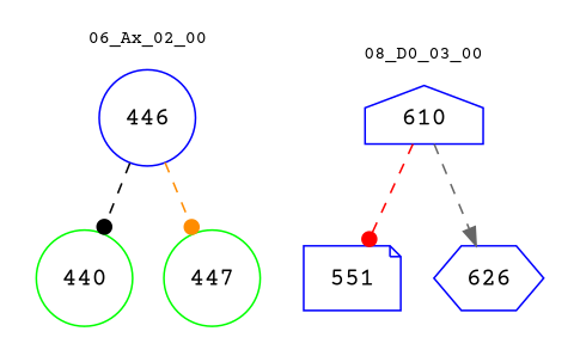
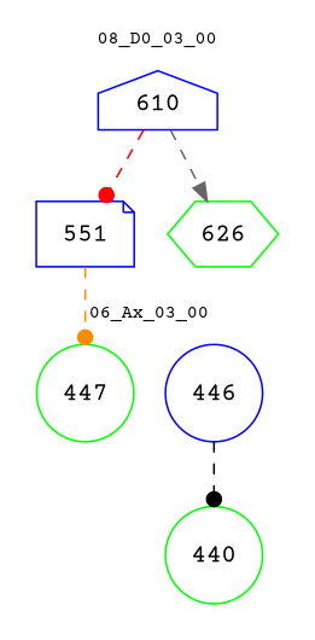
  digraph {
    fontname="Courier Prime"
    node [color=blue fontname="Courier Prime" shape=circle]
    edge [arrowhead=dot fontname="Courier Prime" style=dashed]
    n1 [label=446]
    n2 [color=green label=440]
    n3 [color=green label=447]
    n4 [label=610 shape=house]
    n5 [label=551 shape=note]
-   n6 [label=626 shape=hexagon]
+   n6 [color=green label=626 shape=hexagon]
    subgraph cluster_1 {
      color=white
      fontsize=10
-     label="06_Ax_02_00"
+     label="06_Ax_03_00"
      n1
      n2
      n3
    }
    subgraph cluster_2 {
      color=white
      fontsize=10
      label="08_D0_03_00"
      n4
      n5
      n6
    }
    n1 -> n2 [color=black]
-   n1 -> n3 [color=darkorange]
+   n5 -> n3 [color=darkorange]
    n4 -> n5 [color=red]
    n4 -> n6 [arrowhead=normal color=gray40]
  }
